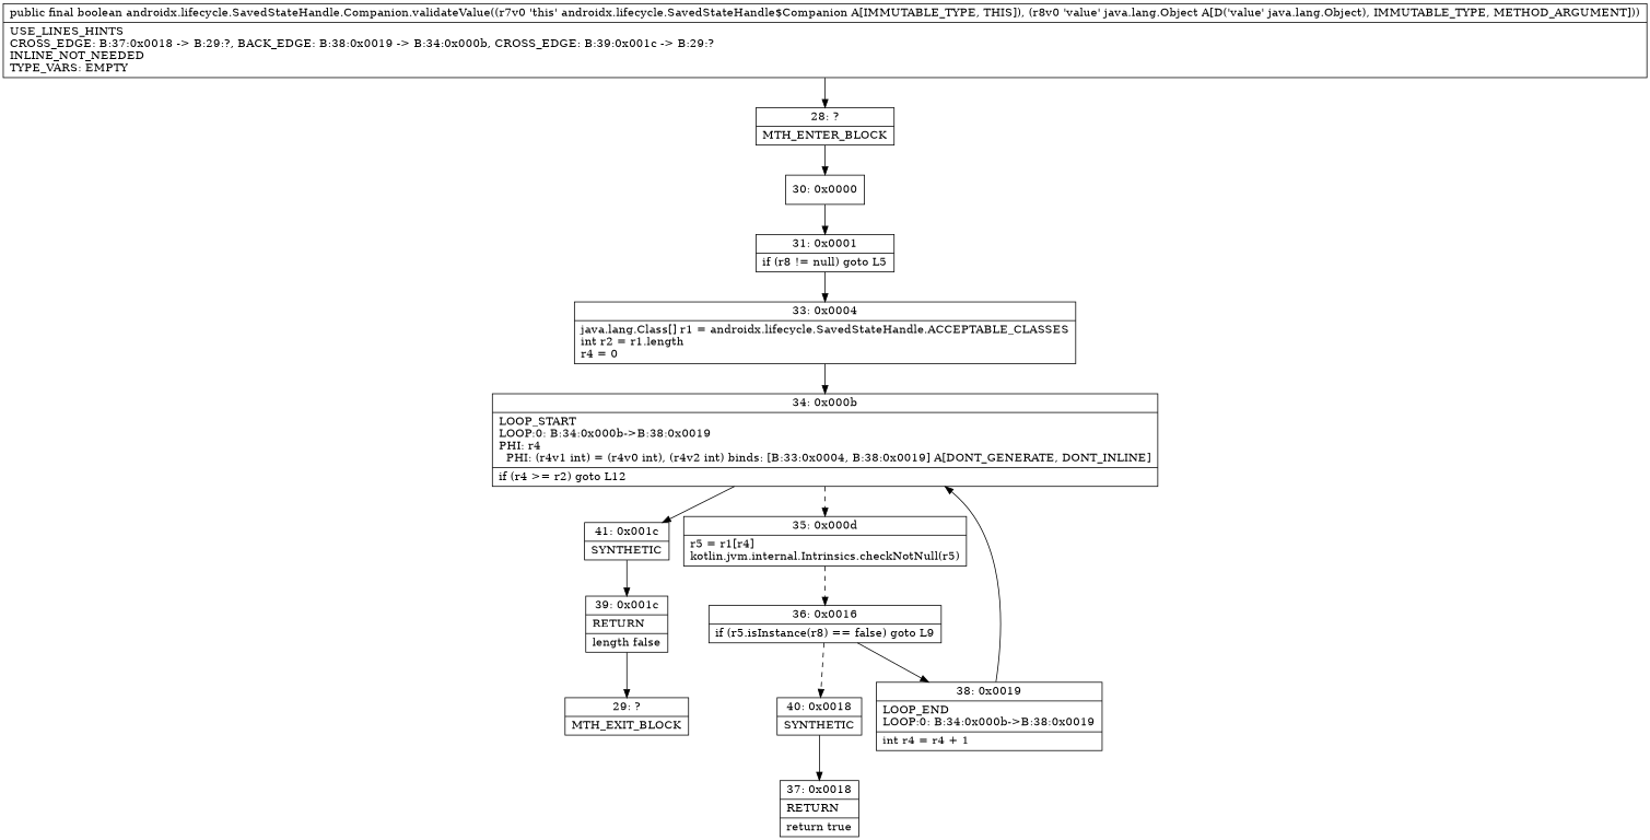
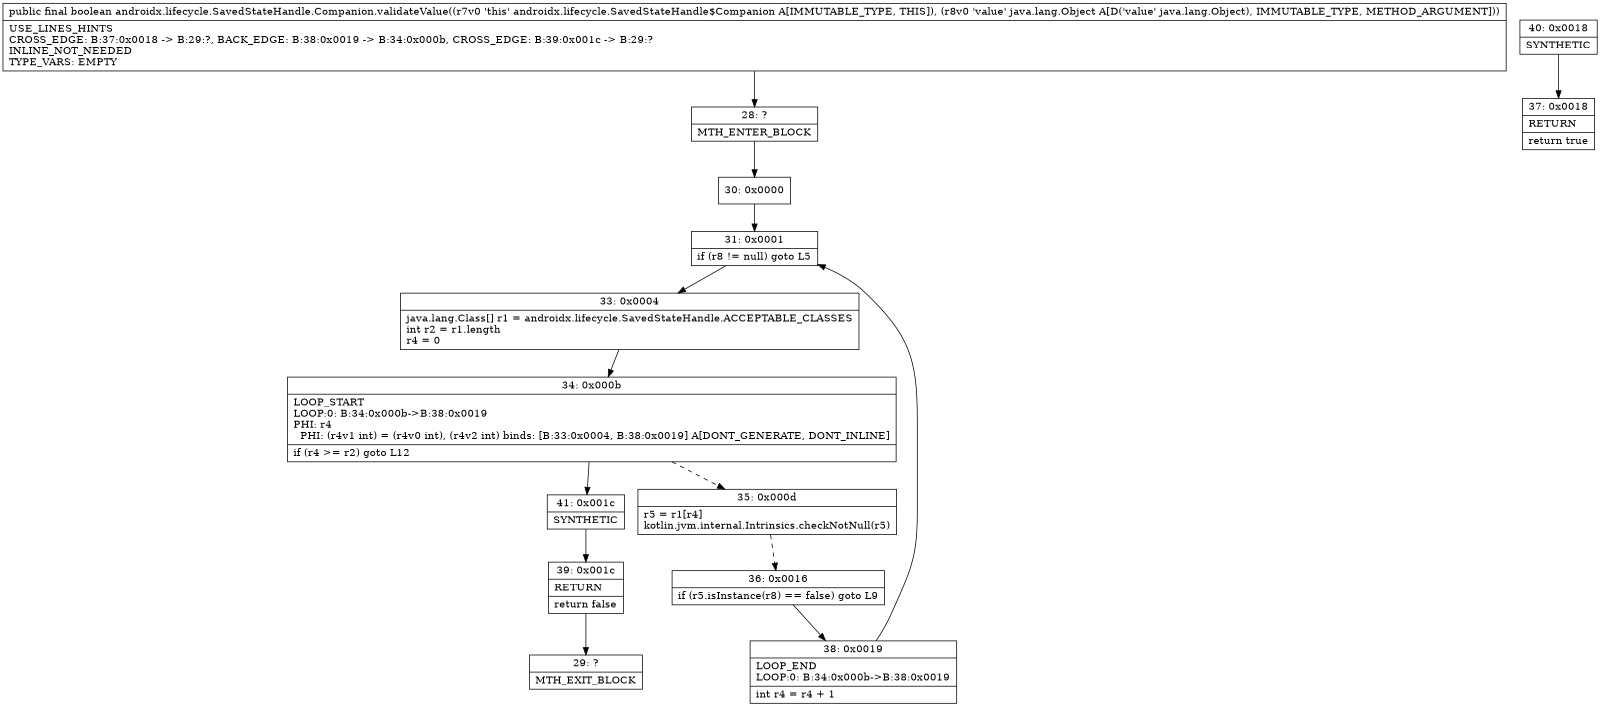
  digraph {
    node [shape=record]
    n1 [label="{28\:\ ?|MTH_ENTER_BLOCK\l}"]
    n2 [label="{30\:\ 0x0000}"]
    n3 [label="{31\:\ 0x0001|if (r8 != null) goto L5\l}"]
    n4 [label="{33\:\ 0x0004|java.lang.Class[] r1 = androidx.lifecycle.SavedStateHandle.ACCEPTABLE_CLASSES\lint r2 = r1.length\lr4 = 0\l}"]
    n5 [label="{34\:\ 0x000b|LOOP_START\lLOOP:0: B:34:0x000b\-\>B:38:0x0019\lPHI: r4 \l  PHI: (r4v1 int) = (r4v0 int), (r4v2 int) binds: [B:33:0x0004, B:38:0x0019] A[DONT_GENERATE, DONT_INLINE]\l|if (r4 \>= r2) goto L12\l}"]
    n6 [label="{29\:\ ?|MTH_EXIT_BLOCK\l}"]
    n7 [label="{35\:\ 0x000d|r5 = r1[r4]\lkotlin.jvm.internal.Intrinsics.checkNotNull(r5)\l}"]
    n8 [label="{41\:\ 0x001c|SYNTHETIC\l}"]
    n9 [label="{36\:\ 0x0016|if (r5.isInstance(r8) == false) goto L9\l}"]
-   n10 [label="{39\:\ 0x001c|RETURN\l|length false\l}"]
+   n10 [label="{39\:\ 0x001c|RETURN\l|return false\l}"]
    n11 [label="{38\:\ 0x0019|LOOP_END\lLOOP:0: B:34:0x000b\-\>B:38:0x0019\l|int r4 = r4 + 1\l}"]
    n12 [label="{40\:\ 0x0018|SYNTHETIC\l}"]
    n13 [label="{37\:\ 0x0018|RETURN\l|return true\l}"]
    n14 [label="{public final boolean androidx.lifecycle.SavedStateHandle.Companion.validateValue((r7v0 'this' androidx.lifecycle.SavedStateHandle$Companion A[IMMUTABLE_TYPE, THIS]), (r8v0 'value' java.lang.Object A[D('value' java.lang.Object), IMMUTABLE_TYPE, METHOD_ARGUMENT]))  | USE_LINES_HINTS\lCROSS_EDGE: B:37:0x0018 \-\> B:29:?, BACK_EDGE: B:38:0x0019 \-\> B:34:0x000b, CROSS_EDGE: B:39:0x001c \-\> B:29:?\lINLINE_NOT_NEEDED\lTYPE_VARS: EMPTY\l}"]
    n1 -> n2
    n2 -> n3
    n3 -> n4
    n4 -> n5
    n5 -> n7 [style=dashed]
    n5 -> n8
    n7 -> n9 [style=dashed]
    n8 -> n10
    n9 -> n11
-   n9 -> n12 [style=dashed]
    n10 -> n6
-   n11 -> n5
+   n11 -> n3
    n12 -> n13
    n14 -> n1
  }
